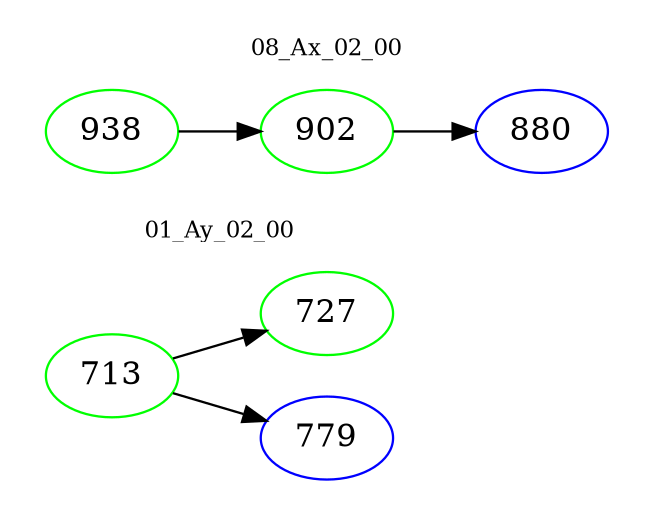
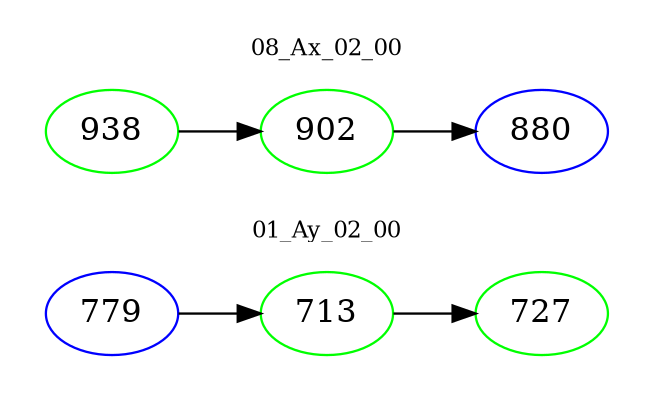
  digraph {
    rankdir=LR
    node [color=green]
    edge [color=black]
    n1 [label=713]
    n2 [color=blue label=779]
    n3 [label=727]
    n4 [label=902]
    n5 [color=blue label=880]
    n6 [label=938]
    subgraph cluster_1 {
      color=white
      fontsize=10
      label="01_Ay_02_00"
      n1
      n2
      n3
    }
    subgraph cluster_2 {
      color=white
      fontsize=10
      label="08_Ax_02_00"
      n4
      n5
      n6
    }
-   n1 -> n2
+   n2 -> n1
    n1 -> n3
    n4 -> n5
    n6 -> n4
  }
